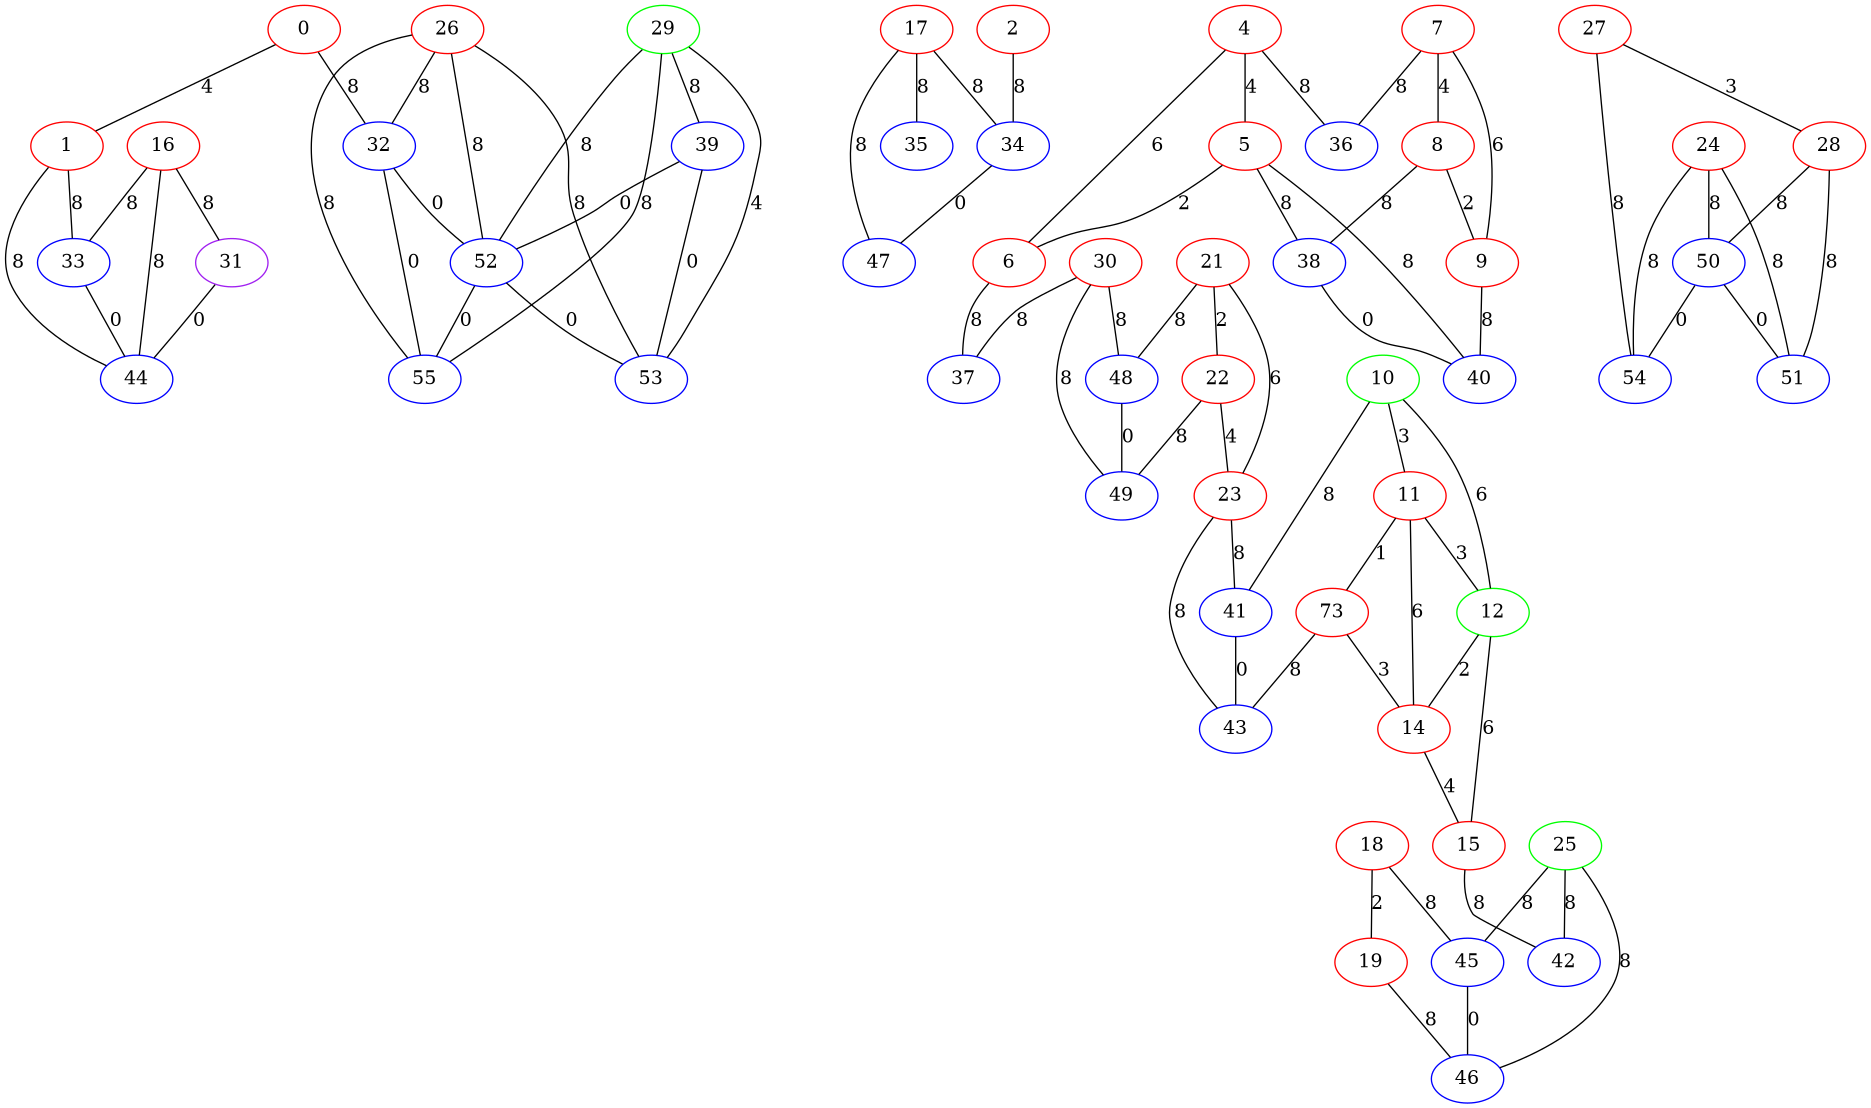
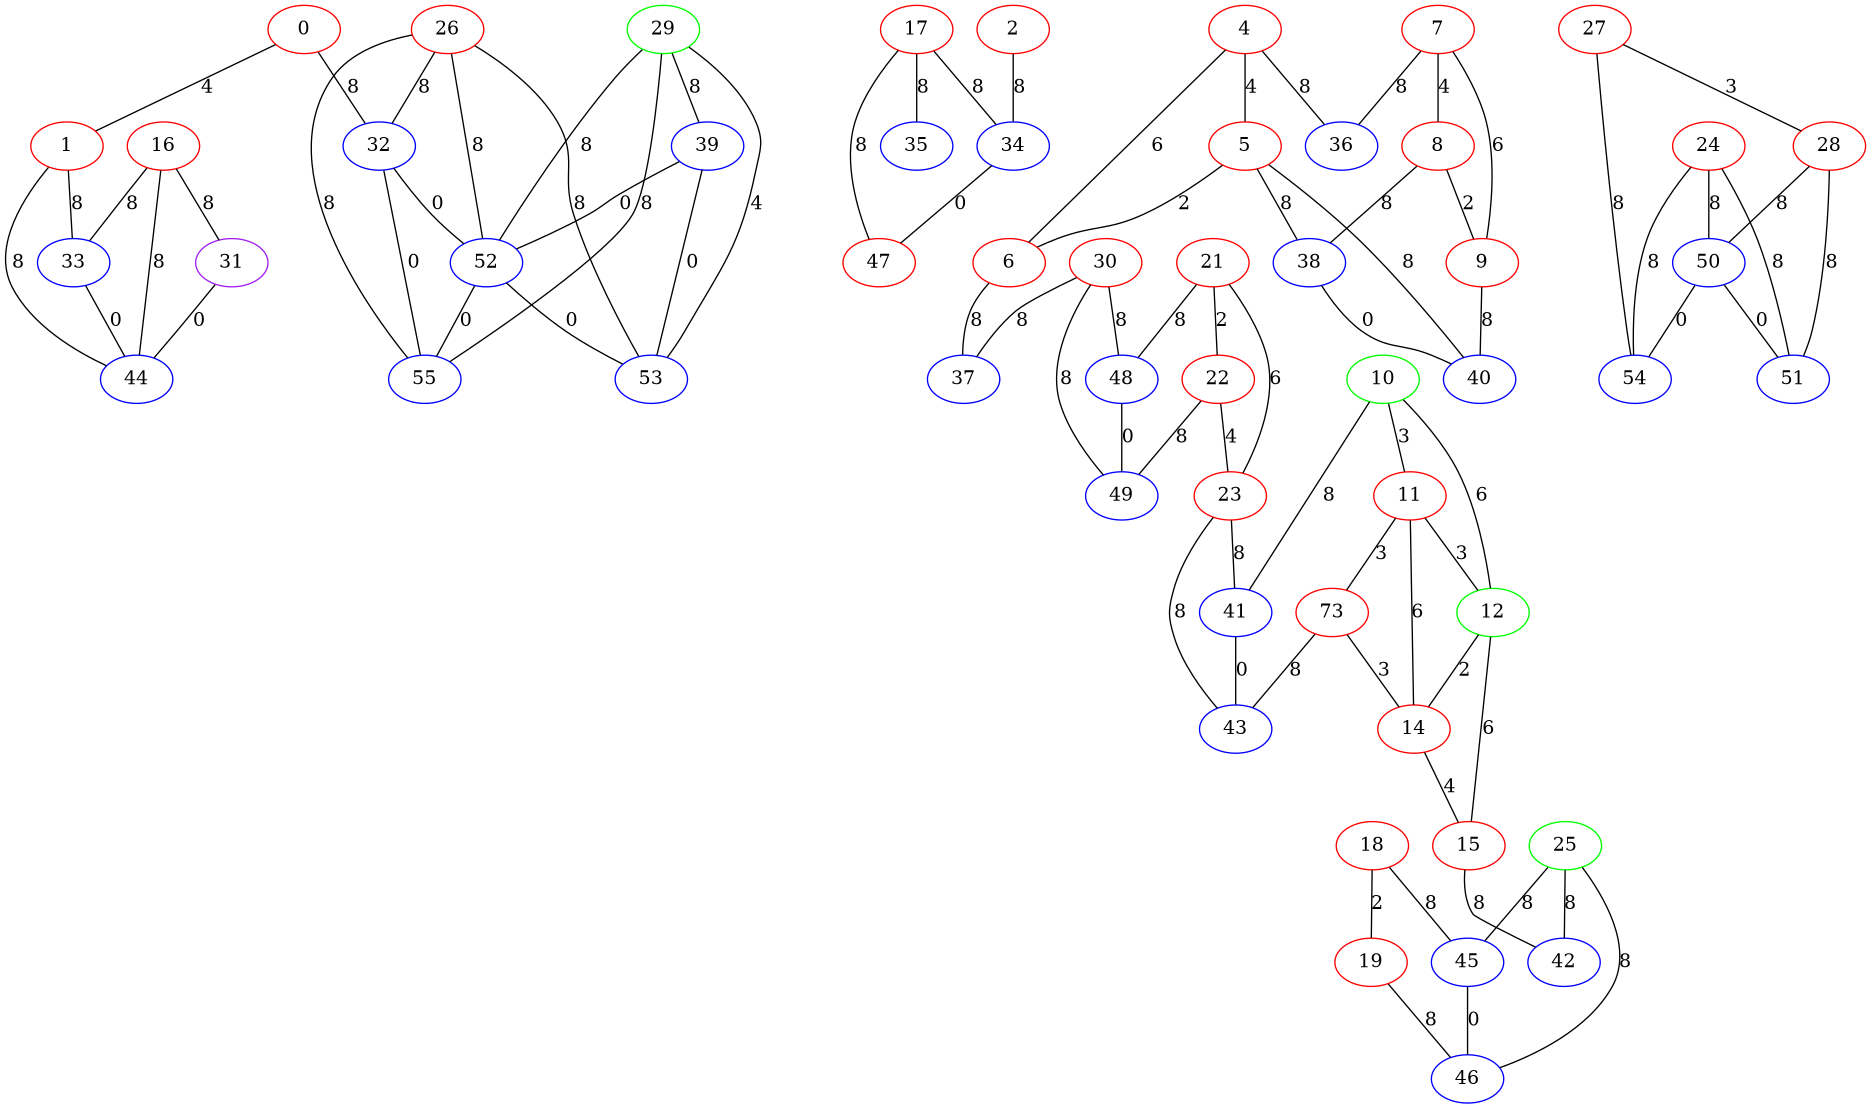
  graph {
    node [color=red weight=1]
    0
    1
    32 [color=blue weight=3]
    33 [color=blue weight=3]
    44 [color=blue weight=3]
    52 [color=blue weight=3]
    55 [color=blue weight=3]
    34 [color=blue weight=3]
    2
-   47 [color=blue weight=3]
+   47 [weight=3]
    35 [color=blue weight=3]
    4
    5
    6
    36 [color=blue weight=3]
    38 [color=blue weight=3]
    40 [color=blue weight=3]
    37 [color=blue weight=3]
    7
    8
    9
    10 [color=green weight=2]
    11
    12 [color=green weight=2]
    41 [color=blue weight=3]
    n26 [label=73]
    14
    15
    43 [color=blue weight=3]
    42 [color=blue weight=3]
    16
    31 [color=purple weight=4]
    17
    18
    19
    45 [color=blue weight=3]
    46 [color=blue weight=3]
    21
    22
    23
    48 [color=blue weight=3]
    49 [color=blue weight=3]
    50 [color=blue weight=3]
    24
    51 [color=blue weight=3]
    54 [color=blue weight=3]
    25 [color=green weight=2]
    26
    53 [color=blue weight=3]
    27
    28
    29 [color=green weight=2]
    39 [color=blue weight=3]
    30
    0 -- 1 [label=4]
    0 -- 32 [label=8]
    1 -- 33 [label=8]
    1 -- 44 [label=8]
    32 -- 52 [label=0]
    32 -- 55 [label=0]
    33 -- 44 [label=0]
    52 -- 55 [label=0]
    52 -- 53 [label=0]
    34 -- 47 [label=0]
    2 -- 34 [label=8]
    4 -- 5 [label=4]
    4 -- 6 [label=6]
    4 -- 36 [label=8]
    5 -- 6 [label=2]
    5 -- 38 [label=8]
    5 -- 40 [label=8]
    6 -- 37 [label=8]
    38 -- 40 [label=0]
    7 -- 36 [label=8]
    7 -- 8 [label=4]
    7 -- 9 [label=6]
    8 -- 38 [label=8]
    8 -- 9 [label=2]
    9 -- 40 [label=8]
    10 -- 11 [label=3]
    10 -- 12 [label=6]
    10 -- 41 [label=8]
    11 -- 12 [label=3]
-   11 -- n26 [label=1]
+   11 -- n26 [label=3]
    11 -- 14 [label=6]
    12 -- 14 [label=2]
    12 -- 15 [label=6]
    41 -- 43 [label=0]
    n26 -- 14 [label=3]
    n26 -- 43 [label=8]
    14 -- 15 [label=4]
    15 -- 42 [label=8]
    16 -- 33 [label=8]
    16 -- 44 [label=8]
    16 -- 31 [label=8]
    31 -- 44 [label=0]
    17 -- 34 [label=8]
    17 -- 47 [label=8]
    17 -- 35 [label=8]
    18 -- 19 [label=2]
    18 -- 45 [label=8]
    19 -- 46 [label=8]
    45 -- 46 [label=0]
    21 -- 22 [label=2]
    21 -- 23 [label=6]
    21 -- 48 [label=8]
    22 -- 23 [label=4]
    22 -- 49 [label=8]
    23 -- 41 [label=8]
    23 -- 43 [label=8]
    48 -- 49 [label=0]
    50 -- 51 [label=0]
    50 -- 54 [label=0]
    24 -- 50 [label=8]
    24 -- 51 [label=8]
    24 -- 54 [label=8]
    25 -- 42 [label=8]
    25 -- 45 [label=8]
    25 -- 46 [label=8]
    26 -- 32 [label=8]
    26 -- 52 [label=8]
    26 -- 55 [label=8]
    26 -- 53 [label=8]
    27 -- 54 [label=8]
    27 -- 28 [label=3]
    28 -- 50 [label=8]
    28 -- 51 [label=8]
    29 -- 52 [label=8]
    29 -- 55 [label=8]
    29 -- 53 [label=4]
    29 -- 39 [label=8]
    39 -- 52 [label=0]
    39 -- 53 [label=0]
    30 -- 37 [label=8]
    30 -- 48 [label=8]
    30 -- 49 [label=8]
  }
